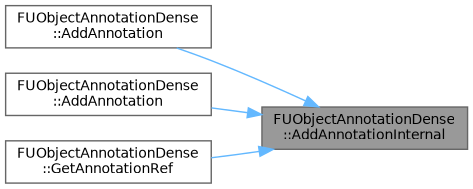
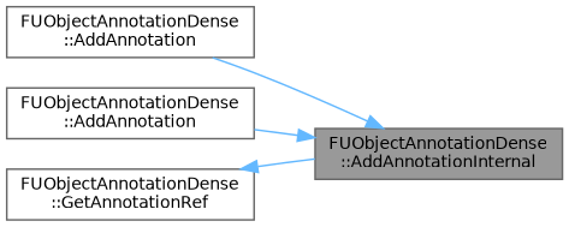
  digraph {
    rankdir=RL
    node [color=grey40 fillcolor=white fontname=Helvetica fontsize=10 shape=box style=filled]
    edge [color=steelblue1 dir=back fontname=Helvetica fontsize=10 labelfontname=Helvetica labelfontsize=10 style=solid]
    n1 [color=gray40 fillcolor=grey60 fontcolor=black height=0.2 label="FUObjectAnnotationDense\l::AddAnnotationInternal" width=0.4]
    n2 [height=0.2 label="FUObjectAnnotationDense\l::AddAnnotation" width=0.4]
    n3 [height=0.2 label="FUObjectAnnotationDense\l::AddAnnotation" width=0.4]
    n4 [height=0.2 label="FUObjectAnnotationDense\l::GetAnnotationRef" width=0.4]
    n1 -> n2
    n1 -> n3
-   n1 -> n4
+   n4 -> n1
  }
